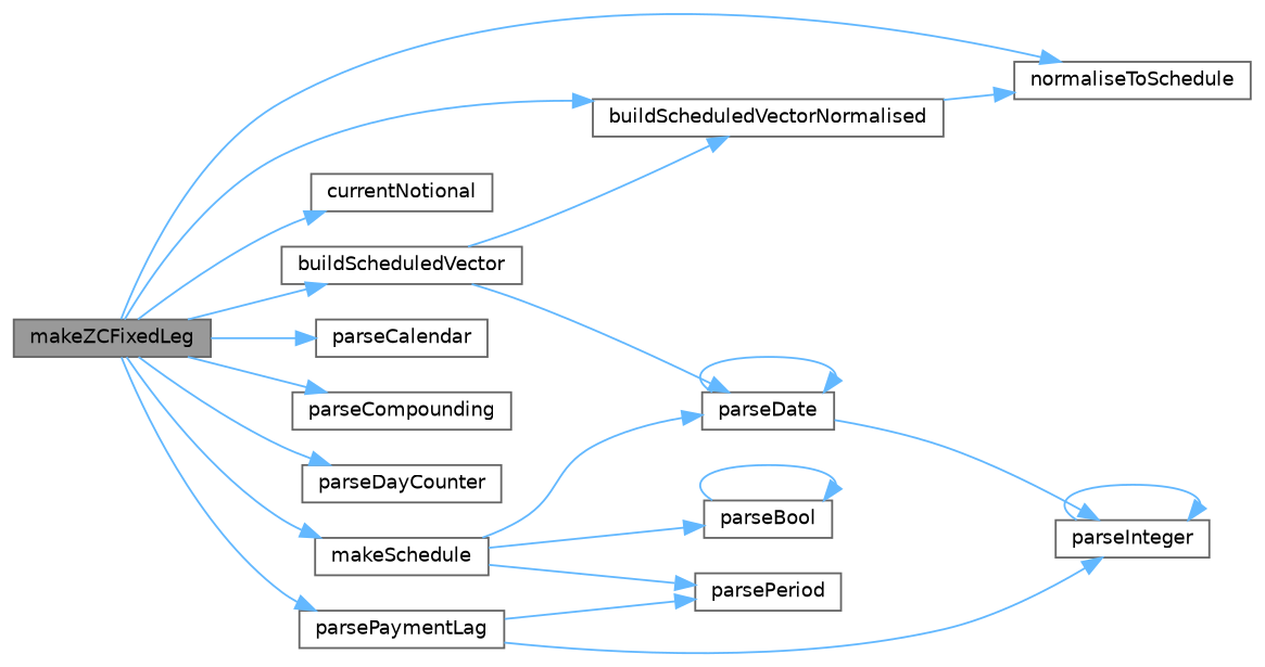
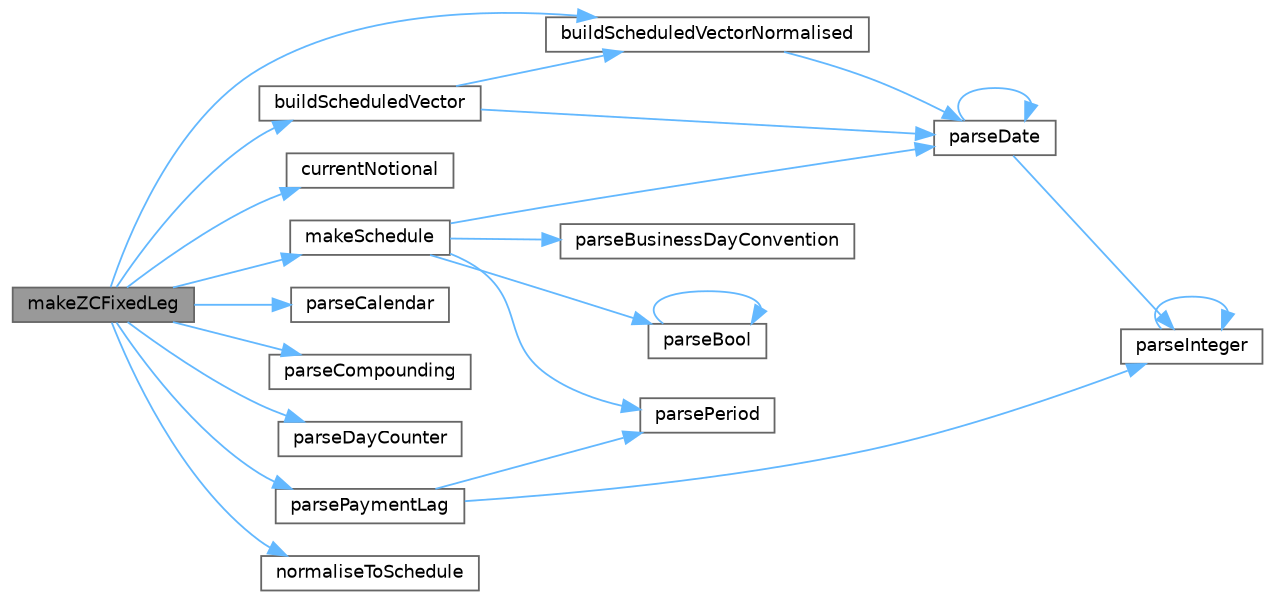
  digraph {
    rankdir=LR
    node [color=grey40 fillcolor=white fontname=Helvetica fontsize=10 shape=box style=filled]
    edge [color=steelblue1 fontname=Helvetica fontsize=10 labelfontname=Helvetica labelfontsize=10 style=solid]
    n1 [color=gray40 fillcolor=grey60 fontcolor=black height=0.2 label=makeZCFixedLeg width=0.4]
    n2 [height=0.2 label=buildScheduledVector width=0.4]
    n3 [height=0.2 label=buildScheduledVectorNormalised width=0.4]
    n4 [height=0.2 label=currentNotional width=0.4]
    n5 [height=0.2 label=makeSchedule width=0.4]
    n6 [height=0.2 label=parseCalendar width=0.4]
    n7 [height=0.2 label=parseCompounding width=0.4]
    n8 [height=0.2 label=parseDayCounter width=0.4]
    n9 [height=0.2 label=parsePaymentLag width=0.4]
    n10 [height=0.2 label=normaliseToSchedule width=0.4]
    n11 [height=0.2 label=parseDate width=0.4]
+   n12 [height=0.2 label=parseBusinessDayConvention width=0.4]
    n13 [height=0.2 label=parseBool width=0.4]
    n14 [height=0.2 label=parsePeriod width=0.4]
    n15 [height=0.2 label=parseInteger width=0.4]
    n1 -> n2
    n1 -> n3
    n1 -> n4
    n1 -> n5
    n1 -> n6
    n1 -> n7
    n1 -> n8
    n1 -> n9
    n1 -> n10
    n2 -> n3
    n2 -> n11
-   n3 -> n10
+   n3 -> n11
    n5 -> n11
+   n5 -> n12
    n5 -> n13
    n5 -> n14
    n9 -> n14
    n9 -> n15
    n11 -> n11
    n11 -> n15
    n13 -> n13
    n15 -> n15
  }
